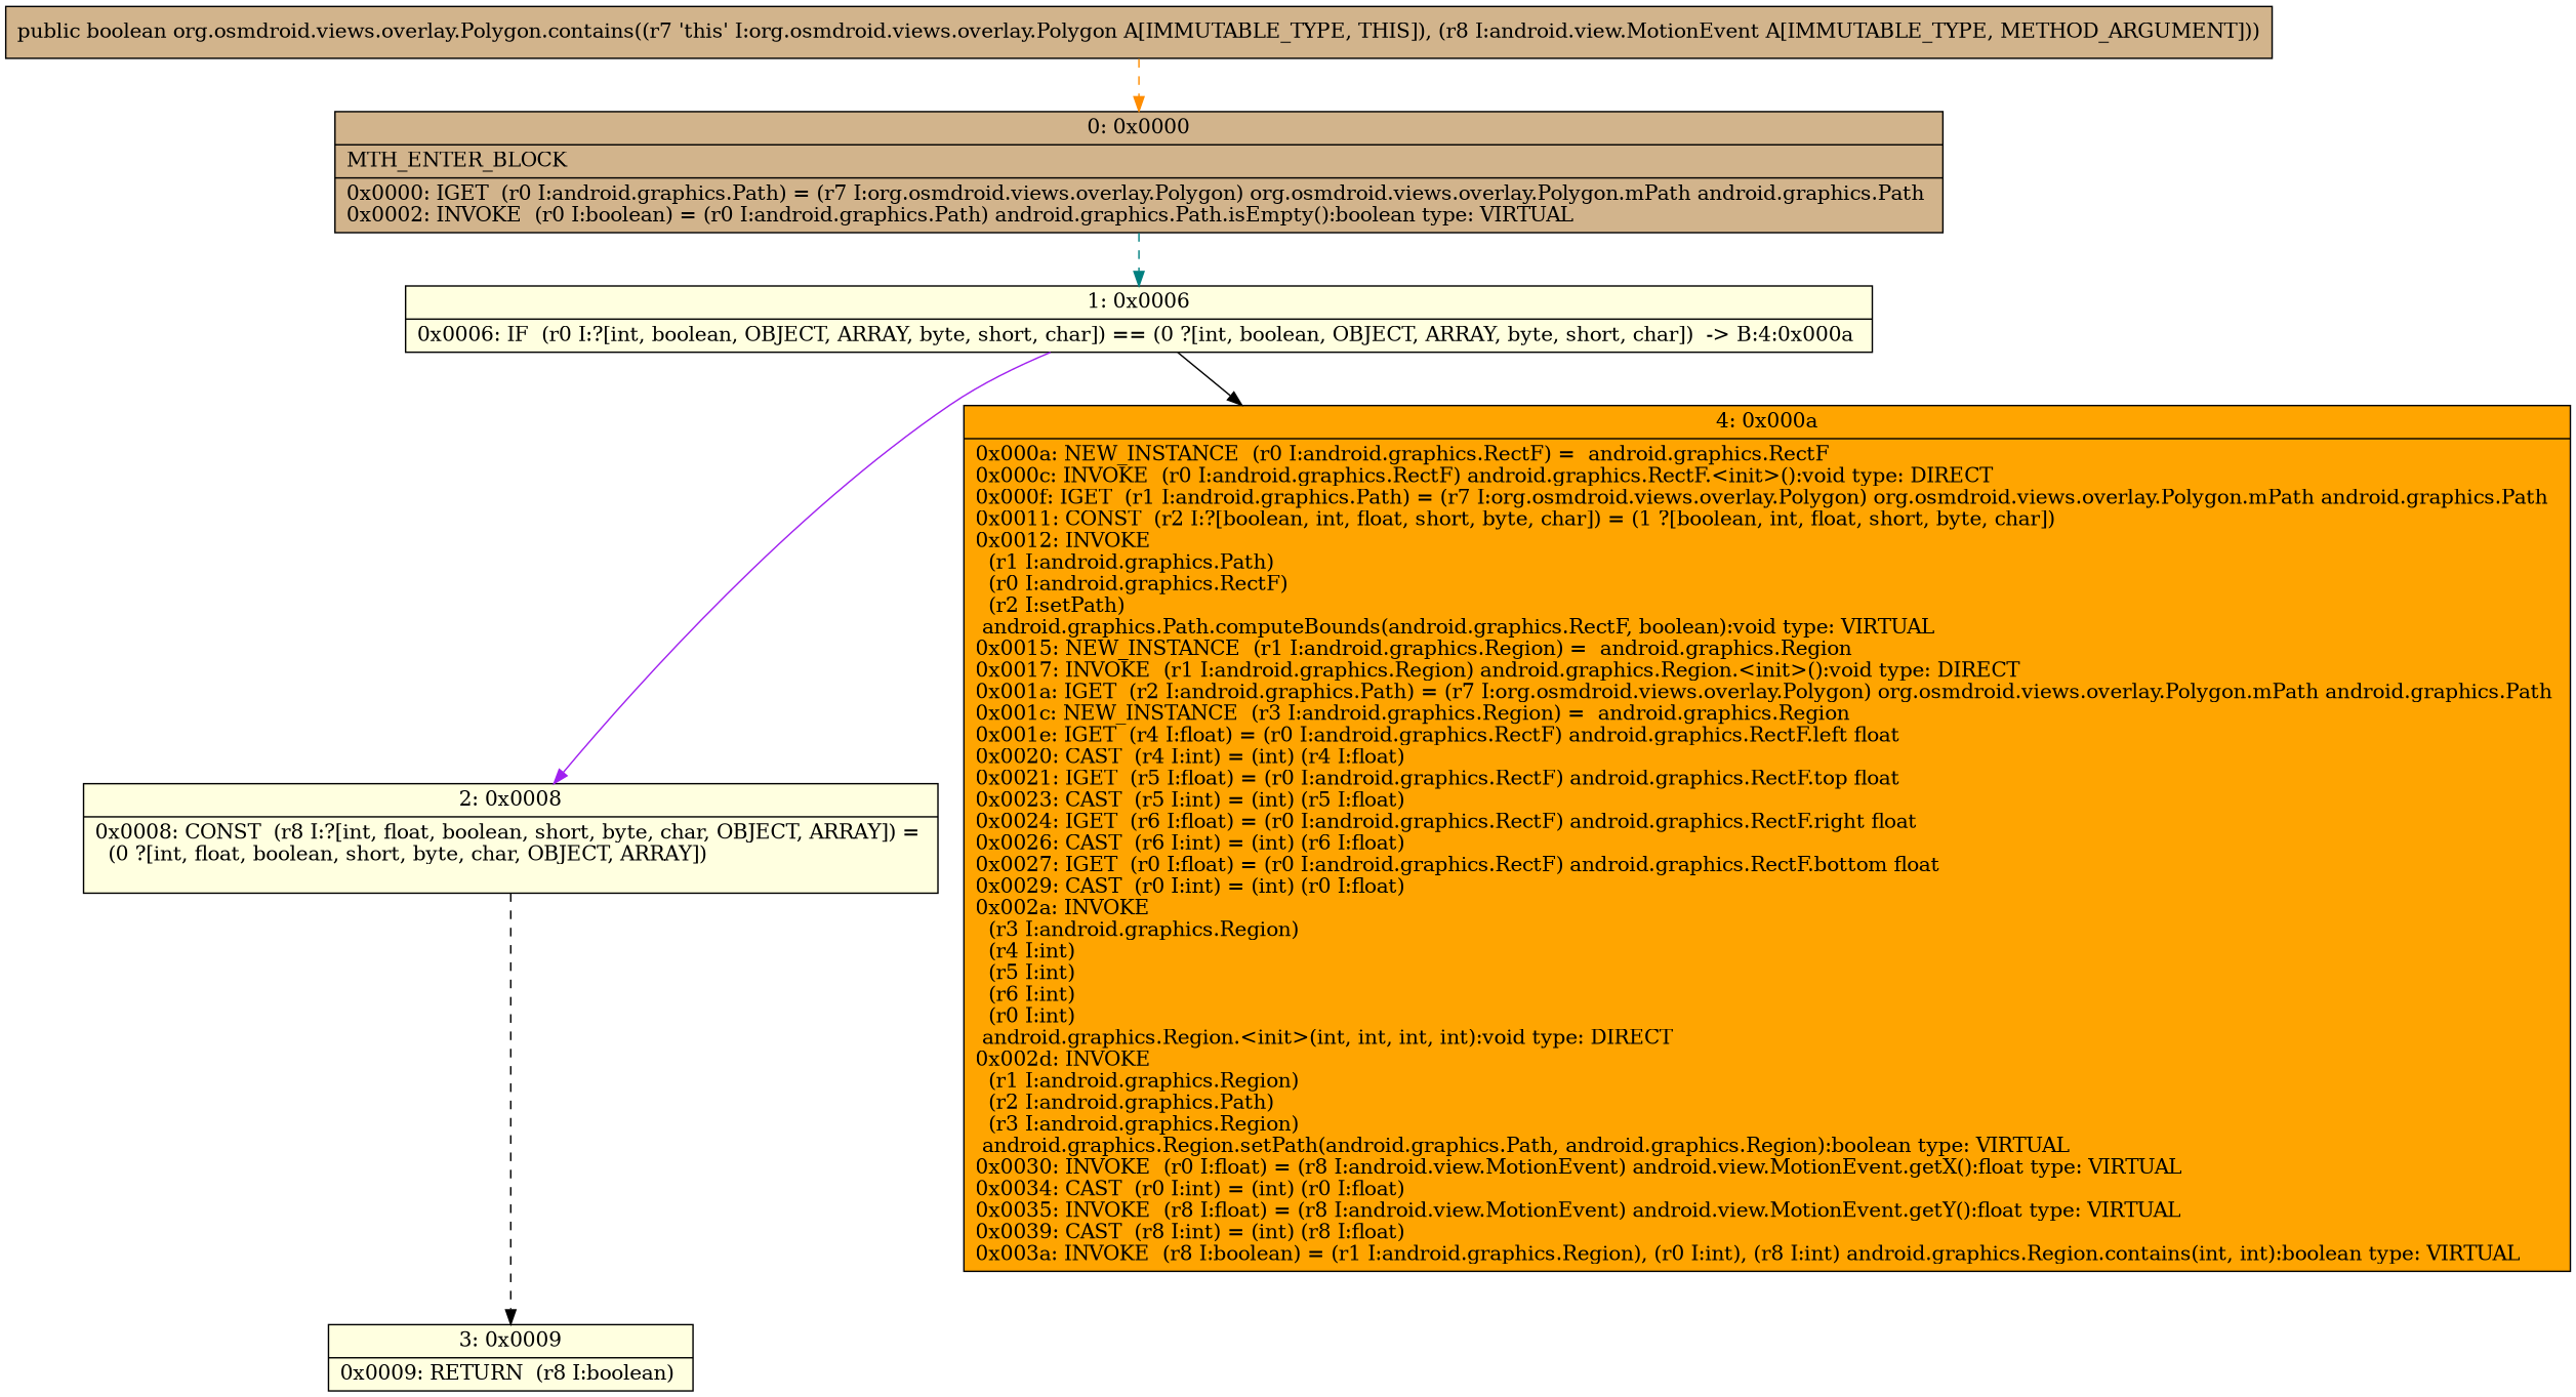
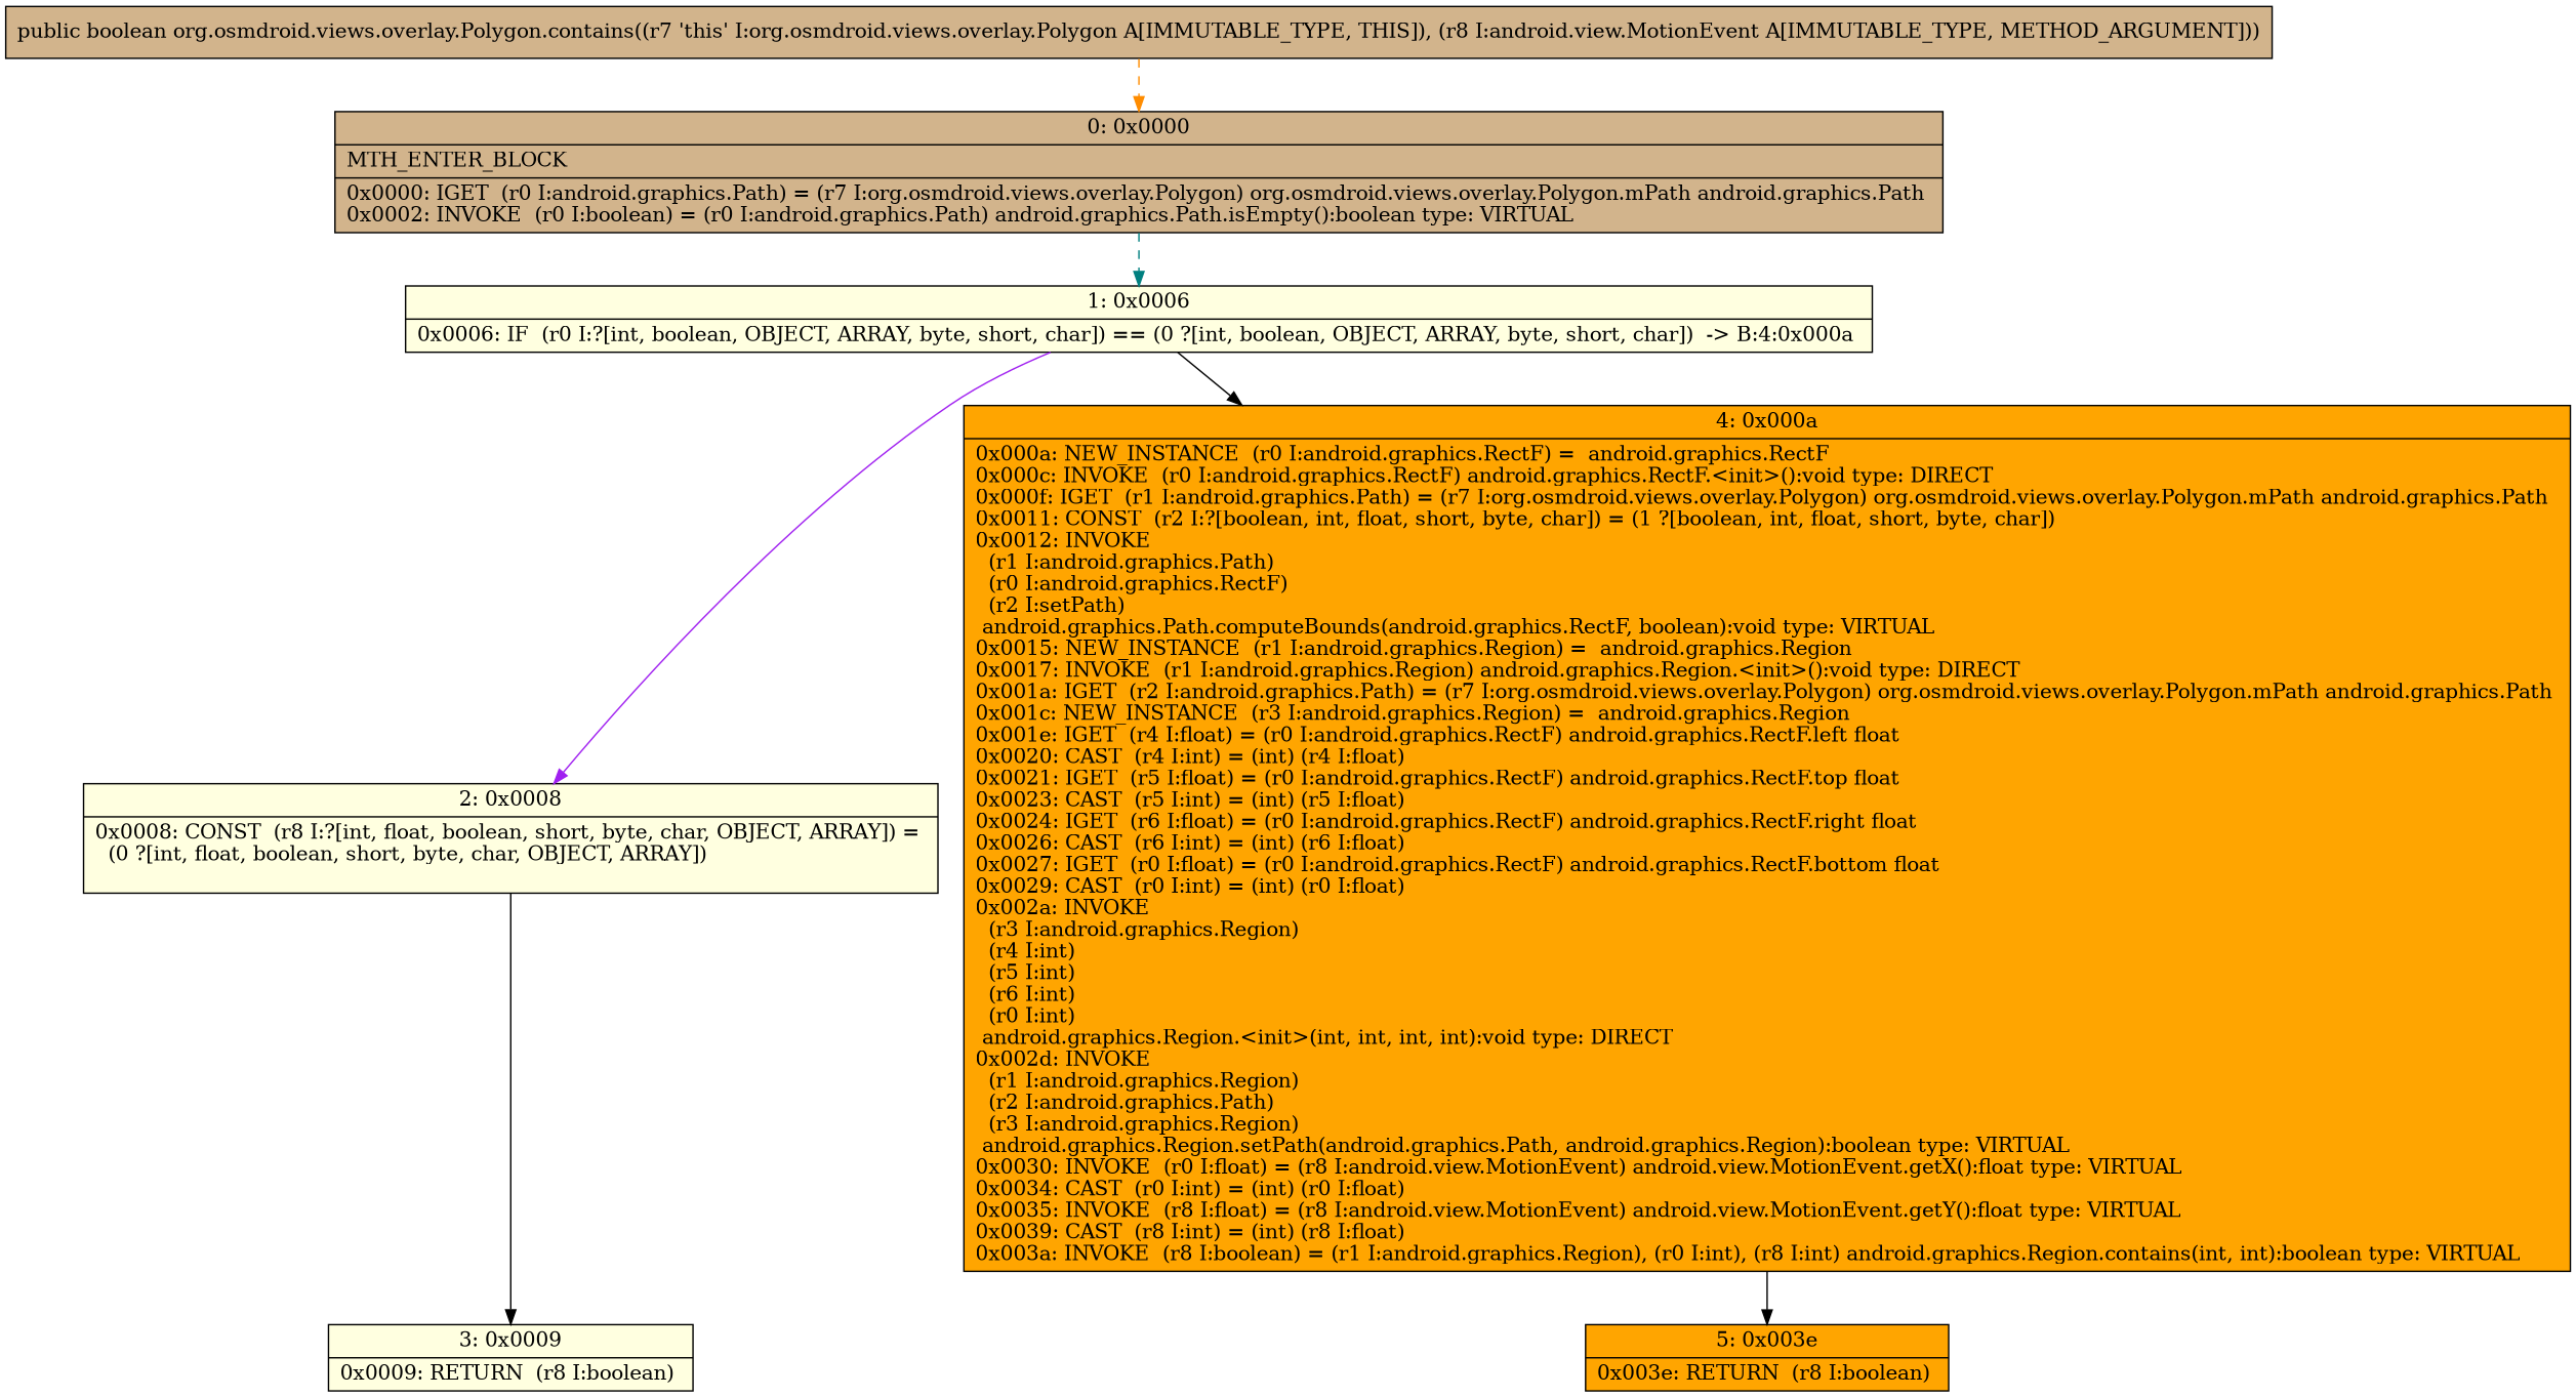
  digraph {
    node [fillcolor=lightyellow shape=record style=filled]
    edge [color=black style=dashed]
    n1 [fillcolor=tan label="{0\:\ 0x0000|MTH_ENTER_BLOCK\l|0x0000: IGET  (r0 I:android.graphics.Path) = (r7 I:org.osmdroid.views.overlay.Polygon) org.osmdroid.views.overlay.Polygon.mPath android.graphics.Path \l0x0002: INVOKE  (r0 I:boolean) = (r0 I:android.graphics.Path) android.graphics.Path.isEmpty():boolean type: VIRTUAL \l}"]
    n2 [label="{1\:\ 0x0006|0x0006: IF  (r0 I:?[int, boolean, OBJECT, ARRAY, byte, short, char]) == (0 ?[int, boolean, OBJECT, ARRAY, byte, short, char])  \-\> B:4:0x000a \l}"]
    n3 [label="{2\:\ 0x0008|0x0008: CONST  (r8 I:?[int, float, boolean, short, byte, char, OBJECT, ARRAY]) = \l  (0 ?[int, float, boolean, short, byte, char, OBJECT, ARRAY])\l \l}"]
    n4 [fillcolor=orange label="{4\:\ 0x000a|0x000a: NEW_INSTANCE  (r0 I:android.graphics.RectF) =  android.graphics.RectF \l0x000c: INVOKE  (r0 I:android.graphics.RectF) android.graphics.RectF.\<init\>():void type: DIRECT \l0x000f: IGET  (r1 I:android.graphics.Path) = (r7 I:org.osmdroid.views.overlay.Polygon) org.osmdroid.views.overlay.Polygon.mPath android.graphics.Path \l0x0011: CONST  (r2 I:?[boolean, int, float, short, byte, char]) = (1 ?[boolean, int, float, short, byte, char]) \l0x0012: INVOKE  \l  (r1 I:android.graphics.Path)\l  (r0 I:android.graphics.RectF)\l  (r2 I:setPath)\l android.graphics.Path.computeBounds(android.graphics.RectF, boolean):void type: VIRTUAL \l0x0015: NEW_INSTANCE  (r1 I:android.graphics.Region) =  android.graphics.Region \l0x0017: INVOKE  (r1 I:android.graphics.Region) android.graphics.Region.\<init\>():void type: DIRECT \l0x001a: IGET  (r2 I:android.graphics.Path) = (r7 I:org.osmdroid.views.overlay.Polygon) org.osmdroid.views.overlay.Polygon.mPath android.graphics.Path \l0x001c: NEW_INSTANCE  (r3 I:android.graphics.Region) =  android.graphics.Region \l0x001e: IGET  (r4 I:float) = (r0 I:android.graphics.RectF) android.graphics.RectF.left float \l0x0020: CAST  (r4 I:int) = (int) (r4 I:float) \l0x0021: IGET  (r5 I:float) = (r0 I:android.graphics.RectF) android.graphics.RectF.top float \l0x0023: CAST  (r5 I:int) = (int) (r5 I:float) \l0x0024: IGET  (r6 I:float) = (r0 I:android.graphics.RectF) android.graphics.RectF.right float \l0x0026: CAST  (r6 I:int) = (int) (r6 I:float) \l0x0027: IGET  (r0 I:float) = (r0 I:android.graphics.RectF) android.graphics.RectF.bottom float \l0x0029: CAST  (r0 I:int) = (int) (r0 I:float) \l0x002a: INVOKE  \l  (r3 I:android.graphics.Region)\l  (r4 I:int)\l  (r5 I:int)\l  (r6 I:int)\l  (r0 I:int)\l android.graphics.Region.\<init\>(int, int, int, int):void type: DIRECT \l0x002d: INVOKE  \l  (r1 I:android.graphics.Region)\l  (r2 I:android.graphics.Path)\l  (r3 I:android.graphics.Region)\l android.graphics.Region.setPath(android.graphics.Path, android.graphics.Region):boolean type: VIRTUAL \l0x0030: INVOKE  (r0 I:float) = (r8 I:android.view.MotionEvent) android.view.MotionEvent.getX():float type: VIRTUAL \l0x0034: CAST  (r0 I:int) = (int) (r0 I:float) \l0x0035: INVOKE  (r8 I:float) = (r8 I:android.view.MotionEvent) android.view.MotionEvent.getY():float type: VIRTUAL \l0x0039: CAST  (r8 I:int) = (int) (r8 I:float) \l0x003a: INVOKE  (r8 I:boolean) = (r1 I:android.graphics.Region), (r0 I:int), (r8 I:int) android.graphics.Region.contains(int, int):boolean type: VIRTUAL \l}"]
    n5 [label="{3\:\ 0x0009|0x0009: RETURN  (r8 I:boolean) \l}"]
+   n6 [fillcolor=orange label="{5\:\ 0x003e|0x003e: RETURN  (r8 I:boolean) \l}"]
    n7 [fillcolor=tan label="{public boolean org.osmdroid.views.overlay.Polygon.contains((r7 'this' I:org.osmdroid.views.overlay.Polygon A[IMMUTABLE_TYPE, THIS]), (r8 I:android.view.MotionEvent A[IMMUTABLE_TYPE, METHOD_ARGUMENT])) }"]
    n1 -> n2 [color=teal]
    n2 -> n3 [color=purple style=solid]
    n2 -> n4 [style=solid]
-   n3 -> n5
+   n3 -> n5 [style=solid]
+   n4 -> n6 [style=solid]
    n7 -> n1 [color=darkorange]
  }
